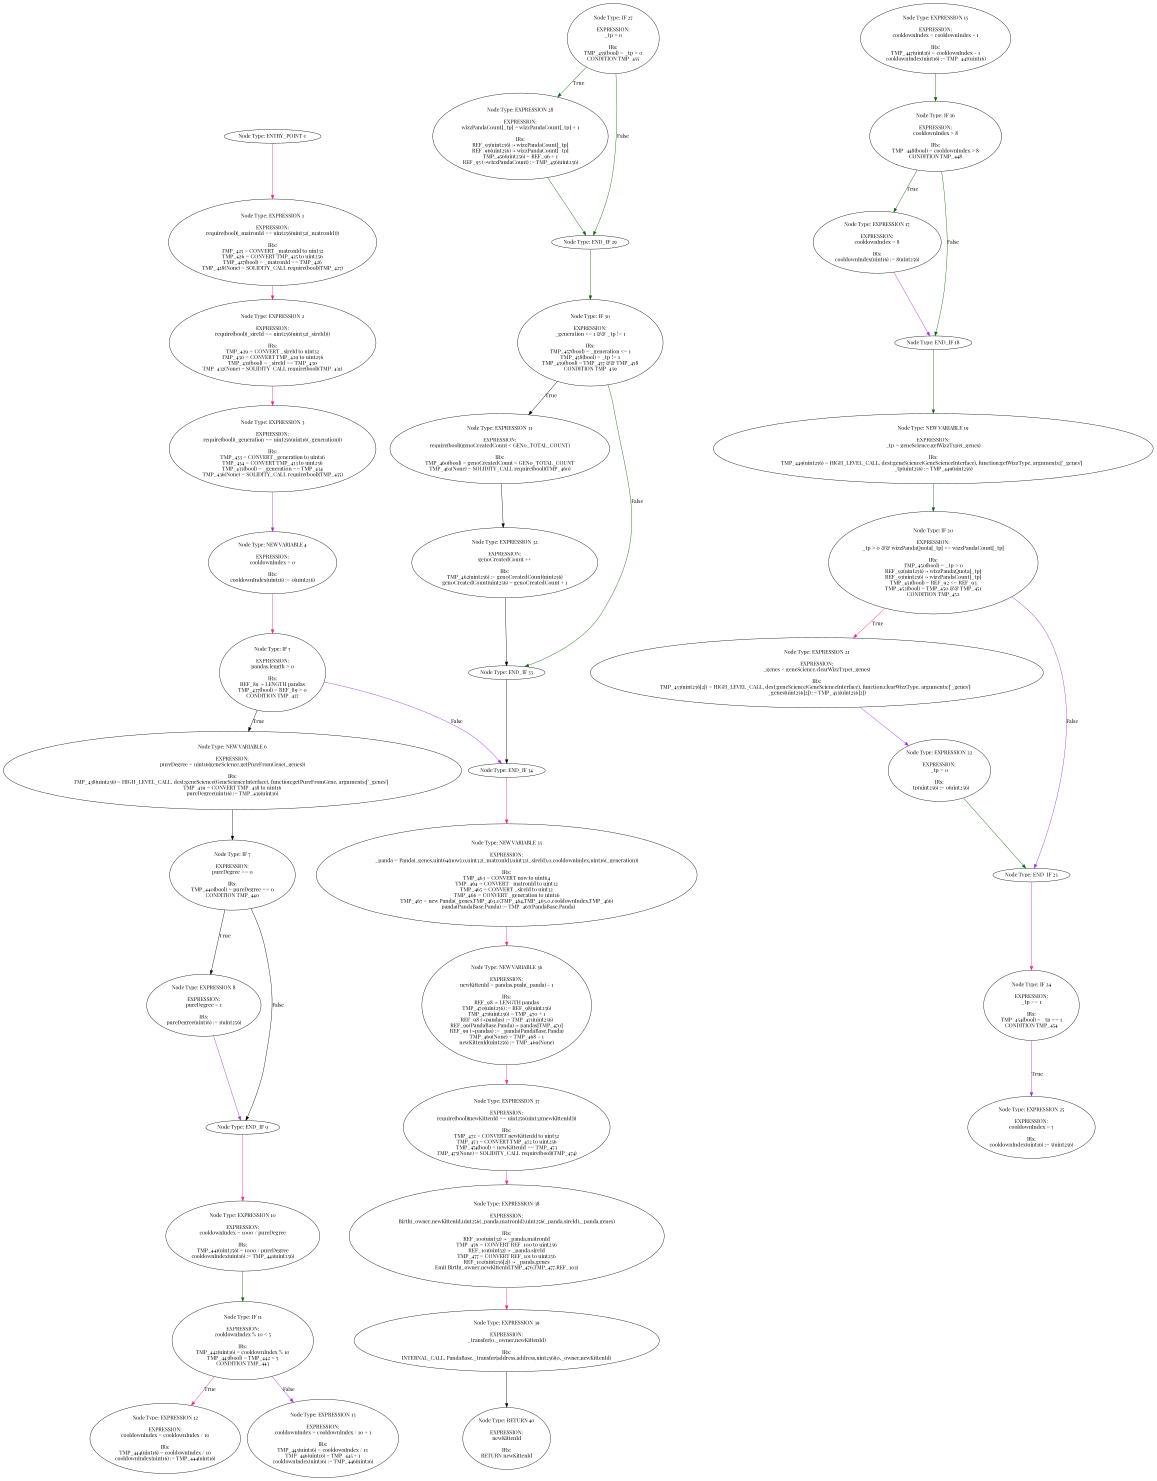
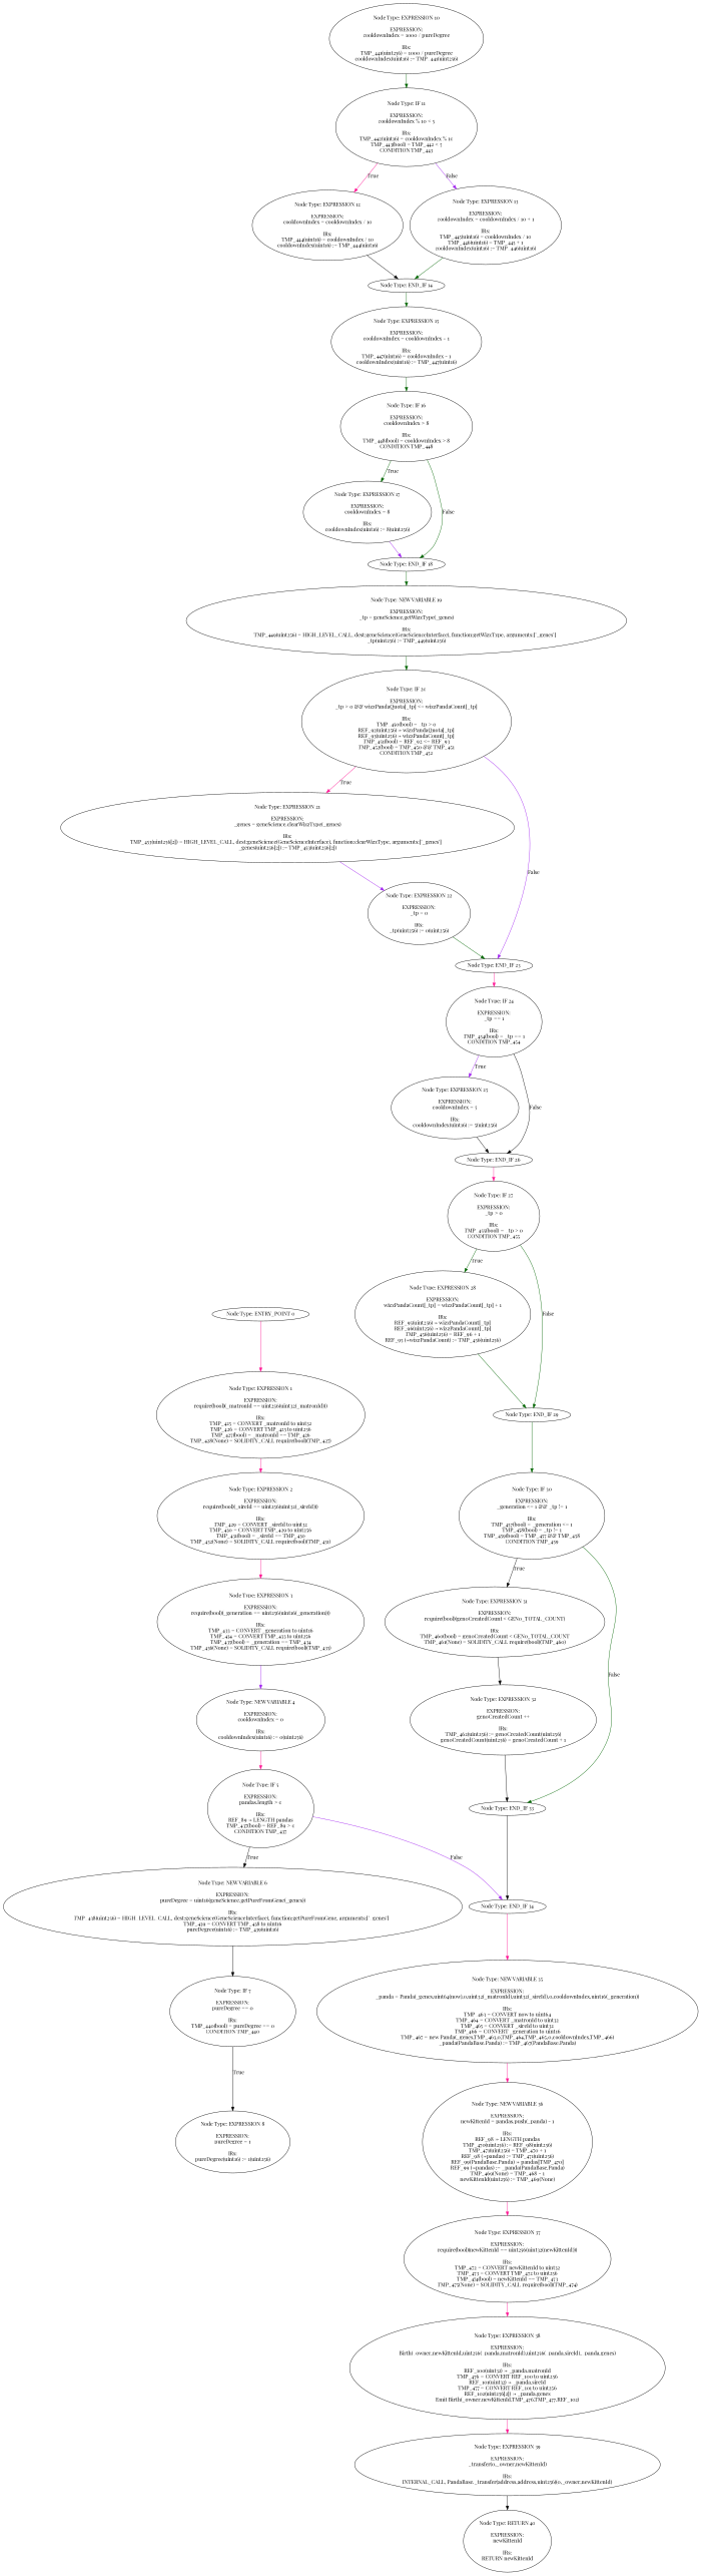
  digraph {
    fontname="Playfair Display"
    node [fontname="Playfair Display"]
    edge [color=deeppink fontname="Playfair Display"]
    n1 [label="Node Type: ENTRY_POINT 0\n"]
    n2 [label="Node Type: EXPRESSION 1\n\nEXPRESSION:\nrequire(bool)(_matronId == uint256(uint32(_matronId)))\n\nIRs:\nTMP_425 = CONVERT _matronId to uint32\nTMP_426 = CONVERT TMP_425 to uint256\nTMP_427(bool) = _matronId == TMP_426\nTMP_428(None) = SOLIDITY_CALL require(bool)(TMP_427)"]
    n3 [label="Node Type: EXPRESSION 2\n\nEXPRESSION:\nrequire(bool)(_sireId == uint256(uint32(_sireId)))\n\nIRs:\nTMP_429 = CONVERT _sireId to uint32\nTMP_430 = CONVERT TMP_429 to uint256\nTMP_431(bool) = _sireId == TMP_430\nTMP_432(None) = SOLIDITY_CALL require(bool)(TMP_431)"]
    n4 [label="Node Type: EXPRESSION 3\n\nEXPRESSION:\nrequire(bool)(_generation == uint256(uint16(_generation)))\n\nIRs:\nTMP_433 = CONVERT _generation to uint16\nTMP_434 = CONVERT TMP_433 to uint256\nTMP_435(bool) = _generation == TMP_434\nTMP_436(None) = SOLIDITY_CALL require(bool)(TMP_435)"]
    n5 [label="Node Type: NEW VARIABLE 4\n\nEXPRESSION:\ncooldownIndex = 0\n\nIRs:\ncooldownIndex(uint16) := 0(uint256)"]
    n6 [label="Node Type: IF 5\n\nEXPRESSION:\npandas.length > 0\n\nIRs:\nREF_89 -> LENGTH pandas\nTMP_437(bool) = REF_89 > 0\nCONDITION TMP_437"]
    n7 [label="Node Type: NEW VARIABLE 6\n\nEXPRESSION:\npureDegree = uint16(geneScience.getPureFromGene(_genes))\n\nIRs:\nTMP_438(uint256) = HIGH_LEVEL_CALL, dest:geneScience(GeneScienceInterface), function:getPureFromGene, arguments:['_genes']  \nTMP_439 = CONVERT TMP_438 to uint16\npureDegree(uint16) := TMP_439(uint16)"]
    n8 [label="Node Type: END_IF 34\n"]
    n9 [label="Node Type: IF 7\n\nEXPRESSION:\npureDegree == 0\n\nIRs:\nTMP_440(bool) = pureDegree == 0\nCONDITION TMP_440"]
    n10 [label="Node Type: NEW VARIABLE 35\n\nEXPRESSION:\n_panda = Panda(_genes,uint64(now),0,uint32(_matronId),uint32(_sireId),0,cooldownIndex,uint16(_generation))\n\nIRs:\nTMP_463 = CONVERT now to uint64\nTMP_464 = CONVERT _matronId to uint32\nTMP_465 = CONVERT _sireId to uint32\nTMP_466 = CONVERT _generation to uint16\nTMP_467 = new Panda(_genes,TMP_463,0,TMP_464,TMP_465,0,cooldownIndex,TMP_466)\n_panda(PandaBase.Panda) := TMP_467(PandaBase.Panda)"]
    n11 [label="Node Type: EXPRESSION 8\n\nEXPRESSION:\npureDegree = 1\n\nIRs:\npureDegree(uint16) := 1(uint256)"]
-   n12 [label="Node Type: END_IF 9\n"]
    n13 [label="Node Type: NEW VARIABLE 36\n\nEXPRESSION:\nnewKittenId = pandas.push(_panda) - 1\n\nIRs:\nREF_98 -> LENGTH pandas\nTMP_470(uint256) := REF_98(uint256)\nTMP_471(uint256) = TMP_470 + 1\nREF_98 (->pandas) := TMP_471(uint256)\nREF_99(PandaBase.Panda) -> pandas[TMP_470]\nREF_99 (->pandas) := _panda(PandaBase.Panda)\nTMP_469(None) = TMP_468 - 1\nnewKittenId(uint256) := TMP_469(None)"]
    n14 [label="Node Type: EXPRESSION 10\n\nEXPRESSION:\ncooldownIndex = 1000 / pureDegree\n\nIRs:\nTMP_441(uint256) = 1000 / pureDegree\ncooldownIndex(uint16) := TMP_441(uint256)"]
    n15 [label="Node Type: IF 11\n\nEXPRESSION:\ncooldownIndex % 10 < 5\n\nIRs:\nTMP_442(uint16) = cooldownIndex % 10\nTMP_443(bool) = TMP_442 < 5\nCONDITION TMP_443"]
    n16 [label="Node Type: EXPRESSION 12\n\nEXPRESSION:\ncooldownIndex = cooldownIndex / 10\n\nIRs:\nTMP_444(uint16) = cooldownIndex / 10\ncooldownIndex(uint16) := TMP_444(uint16)"]
    n17 [label="Node Type: EXPRESSION 13\n\nEXPRESSION:\ncooldownIndex = cooldownIndex / 10 + 1\n\nIRs:\nTMP_445(uint16) = cooldownIndex / 10\nTMP_446(uint16) = TMP_445 + 1\ncooldownIndex(uint16) := TMP_446(uint16)"]
+   n18 [label="Node Type: END_IF 14\n"]
    n19 [label="Node Type: EXPRESSION 15\n\nEXPRESSION:\ncooldownIndex = cooldownIndex - 1\n\nIRs:\nTMP_447(uint16) = cooldownIndex - 1\ncooldownIndex(uint16) := TMP_447(uint16)"]
    n20 [label="Node Type: IF 16\n\nEXPRESSION:\ncooldownIndex > 8\n\nIRs:\nTMP_448(bool) = cooldownIndex > 8\nCONDITION TMP_448"]
    n21 [label="Node Type: EXPRESSION 17\n\nEXPRESSION:\ncooldownIndex = 8\n\nIRs:\ncooldownIndex(uint16) := 8(uint256)"]
    n22 [label="Node Type: END_IF 18\n"]
    n23 [label="Node Type: NEW VARIABLE 19\n\nEXPRESSION:\n_tp = geneScience.getWizzType(_genes)\n\nIRs:\nTMP_449(uint256) = HIGH_LEVEL_CALL, dest:geneScience(GeneScienceInterface), function:getWizzType, arguments:['_genes']  \n_tp(uint256) := TMP_449(uint256)"]
    n24 [label="Node Type: IF 20\n\nEXPRESSION:\n_tp > 0 && wizzPandaQuota[_tp] <= wizzPandaCount[_tp]\n\nIRs:\nTMP_450(bool) = _tp > 0\nREF_92(uint256) -> wizzPandaQuota[_tp]\nREF_93(uint256) -> wizzPandaCount[_tp]\nTMP_451(bool) = REF_92 <= REF_93\nTMP_452(bool) = TMP_450 && TMP_451\nCONDITION TMP_452"]
    n25 [label="Node Type: EXPRESSION 21\n\nEXPRESSION:\n_genes = geneScience.clearWizzType(_genes)\n\nIRs:\nTMP_453(uint256[2]) = HIGH_LEVEL_CALL, dest:geneScience(GeneScienceInterface), function:clearWizzType, arguments:['_genes']  \n_genes(uint256[2]) := TMP_453(uint256[2])"]
    n26 [label="Node Type: END_IF 23\n"]
    n27 [label="Node Type: EXPRESSION 22\n\nEXPRESSION:\n_tp = 0\n\nIRs:\n_tp(uint256) := 0(uint256)"]
    n28 [label="Node Type: IF 24\n\nEXPRESSION:\n_tp == 1\n\nIRs:\nTMP_454(bool) = _tp == 1\nCONDITION TMP_454"]
    n29 [label="Node Type: EXPRESSION 25\n\nEXPRESSION:\ncooldownIndex = 5\n\nIRs:\ncooldownIndex(uint16) := 5(uint256)"]
+   n30 [label="Node Type: END_IF 26\n"]
    n31 [label="Node Type: IF 27\n\nEXPRESSION:\n_tp > 0\n\nIRs:\nTMP_455(bool) = _tp > 0\nCONDITION TMP_455"]
    n32 [label="Node Type: EXPRESSION 28\n\nEXPRESSION:\nwizzPandaCount[_tp] = wizzPandaCount[_tp] + 1\n\nIRs:\nREF_95(uint256) -> wizzPandaCount[_tp]\nREF_96(uint256) -> wizzPandaCount[_tp]\nTMP_456(uint256) = REF_96 + 1\nREF_95 (->wizzPandaCount) := TMP_456(uint256)"]
    n33 [label="Node Type: END_IF 29\n"]
    n34 [label="Node Type: IF 30\n\nEXPRESSION:\n_generation <= 1 && _tp != 1\n\nIRs:\nTMP_457(bool) = _generation <= 1\nTMP_458(bool) = _tp != 1\nTMP_459(bool) = TMP_457 && TMP_458\nCONDITION TMP_459"]
    n35 [label="Node Type: EXPRESSION 31\n\nEXPRESSION:\nrequire(bool)(gen0CreatedCount < GEN0_TOTAL_COUNT)\n\nIRs:\nTMP_460(bool) = gen0CreatedCount < GEN0_TOTAL_COUNT\nTMP_461(None) = SOLIDITY_CALL require(bool)(TMP_460)"]
    n36 [label="Node Type: END_IF 33\n"]
    n37 [label="Node Type: EXPRESSION 32\n\nEXPRESSION:\ngen0CreatedCount ++\n\nIRs:\nTMP_462(uint256) := gen0CreatedCount(uint256)\ngen0CreatedCount(uint256) = gen0CreatedCount + 1"]
    n38 [label="Node Type: EXPRESSION 37\n\nEXPRESSION:\nrequire(bool)(newKittenId == uint256(uint32(newKittenId)))\n\nIRs:\nTMP_472 = CONVERT newKittenId to uint32\nTMP_473 = CONVERT TMP_472 to uint256\nTMP_474(bool) = newKittenId == TMP_473\nTMP_475(None) = SOLIDITY_CALL require(bool)(TMP_474)"]
    n39 [label="Node Type: EXPRESSION 38\n\nEXPRESSION:\nBirth(_owner,newKittenId,uint256(_panda.matronId),uint256(_panda.sireId),_panda.genes)\n\nIRs:\nREF_100(uint32) -> _panda.matronId\nTMP_476 = CONVERT REF_100 to uint256\nREF_101(uint32) -> _panda.sireId\nTMP_477 = CONVERT REF_101 to uint256\nREF_102(uint256[2]) -> _panda.genes\nEmit Birth(_owner.newKittenId.TMP_476.TMP_477.REF_102)"]
    n40 [label="Node Type: EXPRESSION 39\n\nEXPRESSION:\n_transfer(0,_owner,newKittenId)\n\nIRs:\nINTERNAL_CALL, PandaBase._transfer(address,address,uint256)(0,_owner,newKittenId)"]
    n41 [label="Node Type: RETURN 40\n\nEXPRESSION:\nnewKittenId\n\nIRs:\nRETURN newKittenId"]
    n1 -> n2
    n2 -> n3
    n3 -> n4
    n4 -> n5 [color=purple]
    n5 -> n6
    n6 -> n7 [color=black label=True]
    n6 -> n8 [color=purple label=False]
    n7 -> n9 [color=black]
    n8 -> n10
    n9 -> n11 [color=black label=True]
-   n9 -> n12 [color=black label=False]
    n10 -> n13
-   n11 -> n12 [color=purple]
-   n12 -> n14
    n13 -> n38
    n14 -> n15 [color=darkgreen]
    n15 -> n16 [label=True]
    n15 -> n17 [color=purple label=False]
+   n16 -> n18 [color=black]
+   n17 -> n18 [color=darkgreen]
+   n18 -> n19 [color=darkgreen]
    n19 -> n20 [color=darkgreen]
    n20 -> n21 [color=darkgreen label=True]
    n20 -> n22 [color=darkgreen label=False]
    n21 -> n22 [color=purple]
    n22 -> n23 [color=darkgreen]
    n23 -> n24 [color=darkgreen]
    n24 -> n25 [label=True]
    n24 -> n26 [color=purple label=False]
    n25 -> n27 [color=purple]
    n26 -> n28
    n27 -> n26 [color=darkgreen]
    n28 -> n29 [color=purple label=True]
+   n28 -> n30 [color=black label=False]
+   n29 -> n30 [color=black]
+   n30 -> n31
    n31 -> n32 [color=darkgreen label=True]
    n31 -> n33 [color=darkgreen label=False]
    n32 -> n33 [color=darkgreen]
    n33 -> n34 [color=darkgreen]
    n34 -> n35 [color=black label=True]
    n34 -> n36 [color=darkgreen label=False]
    n35 -> n37 [color=black]
    n36 -> n8 [color=black]
    n37 -> n36 [color=black]
    n38 -> n39
    n39 -> n40
    n40 -> n41 [color=black]
  }
